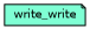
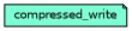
  digraph {
    rankdir=LR
-   n1 [color=black fillcolor=aquamarine fontname=Helvetica fontsize=10 height=0.2 label=write_write shape=note style=filled width=0.4]
+   n1 [color=black fillcolor=aquamarine fontname=Helvetica fontsize=10 height=0.2 label=compressed_write shape=note style=filled width=0.4]
  }
